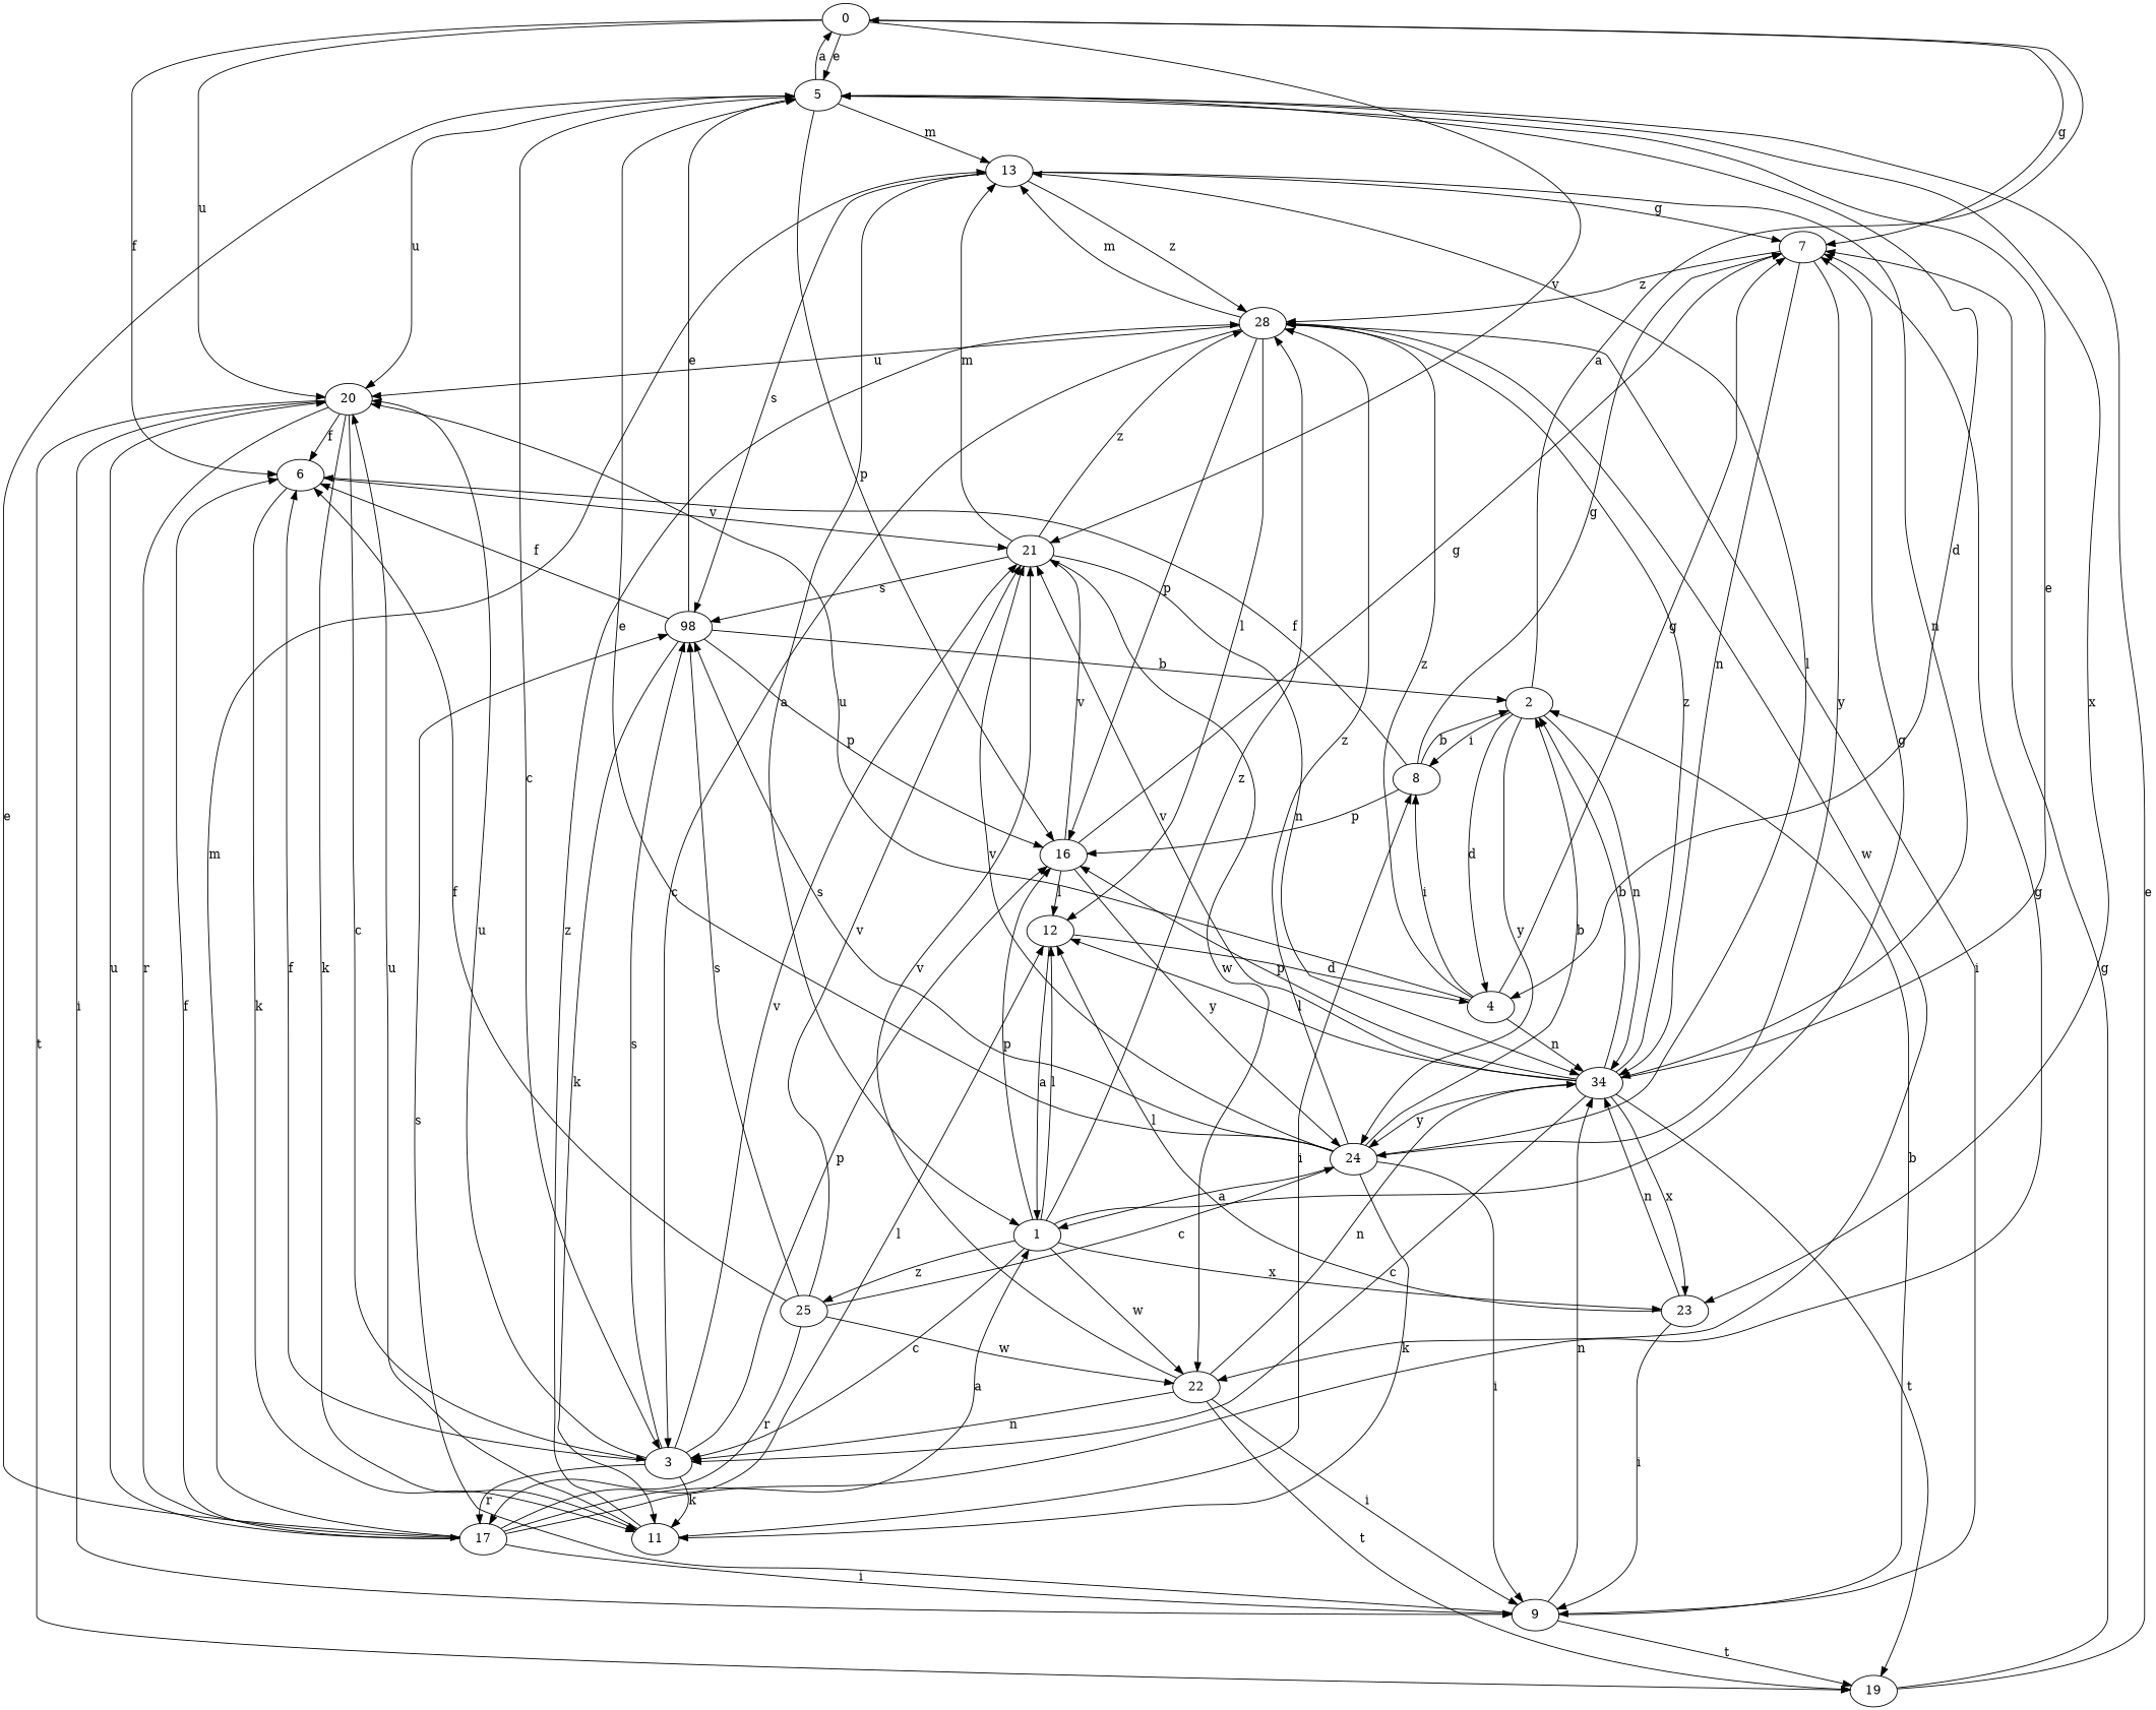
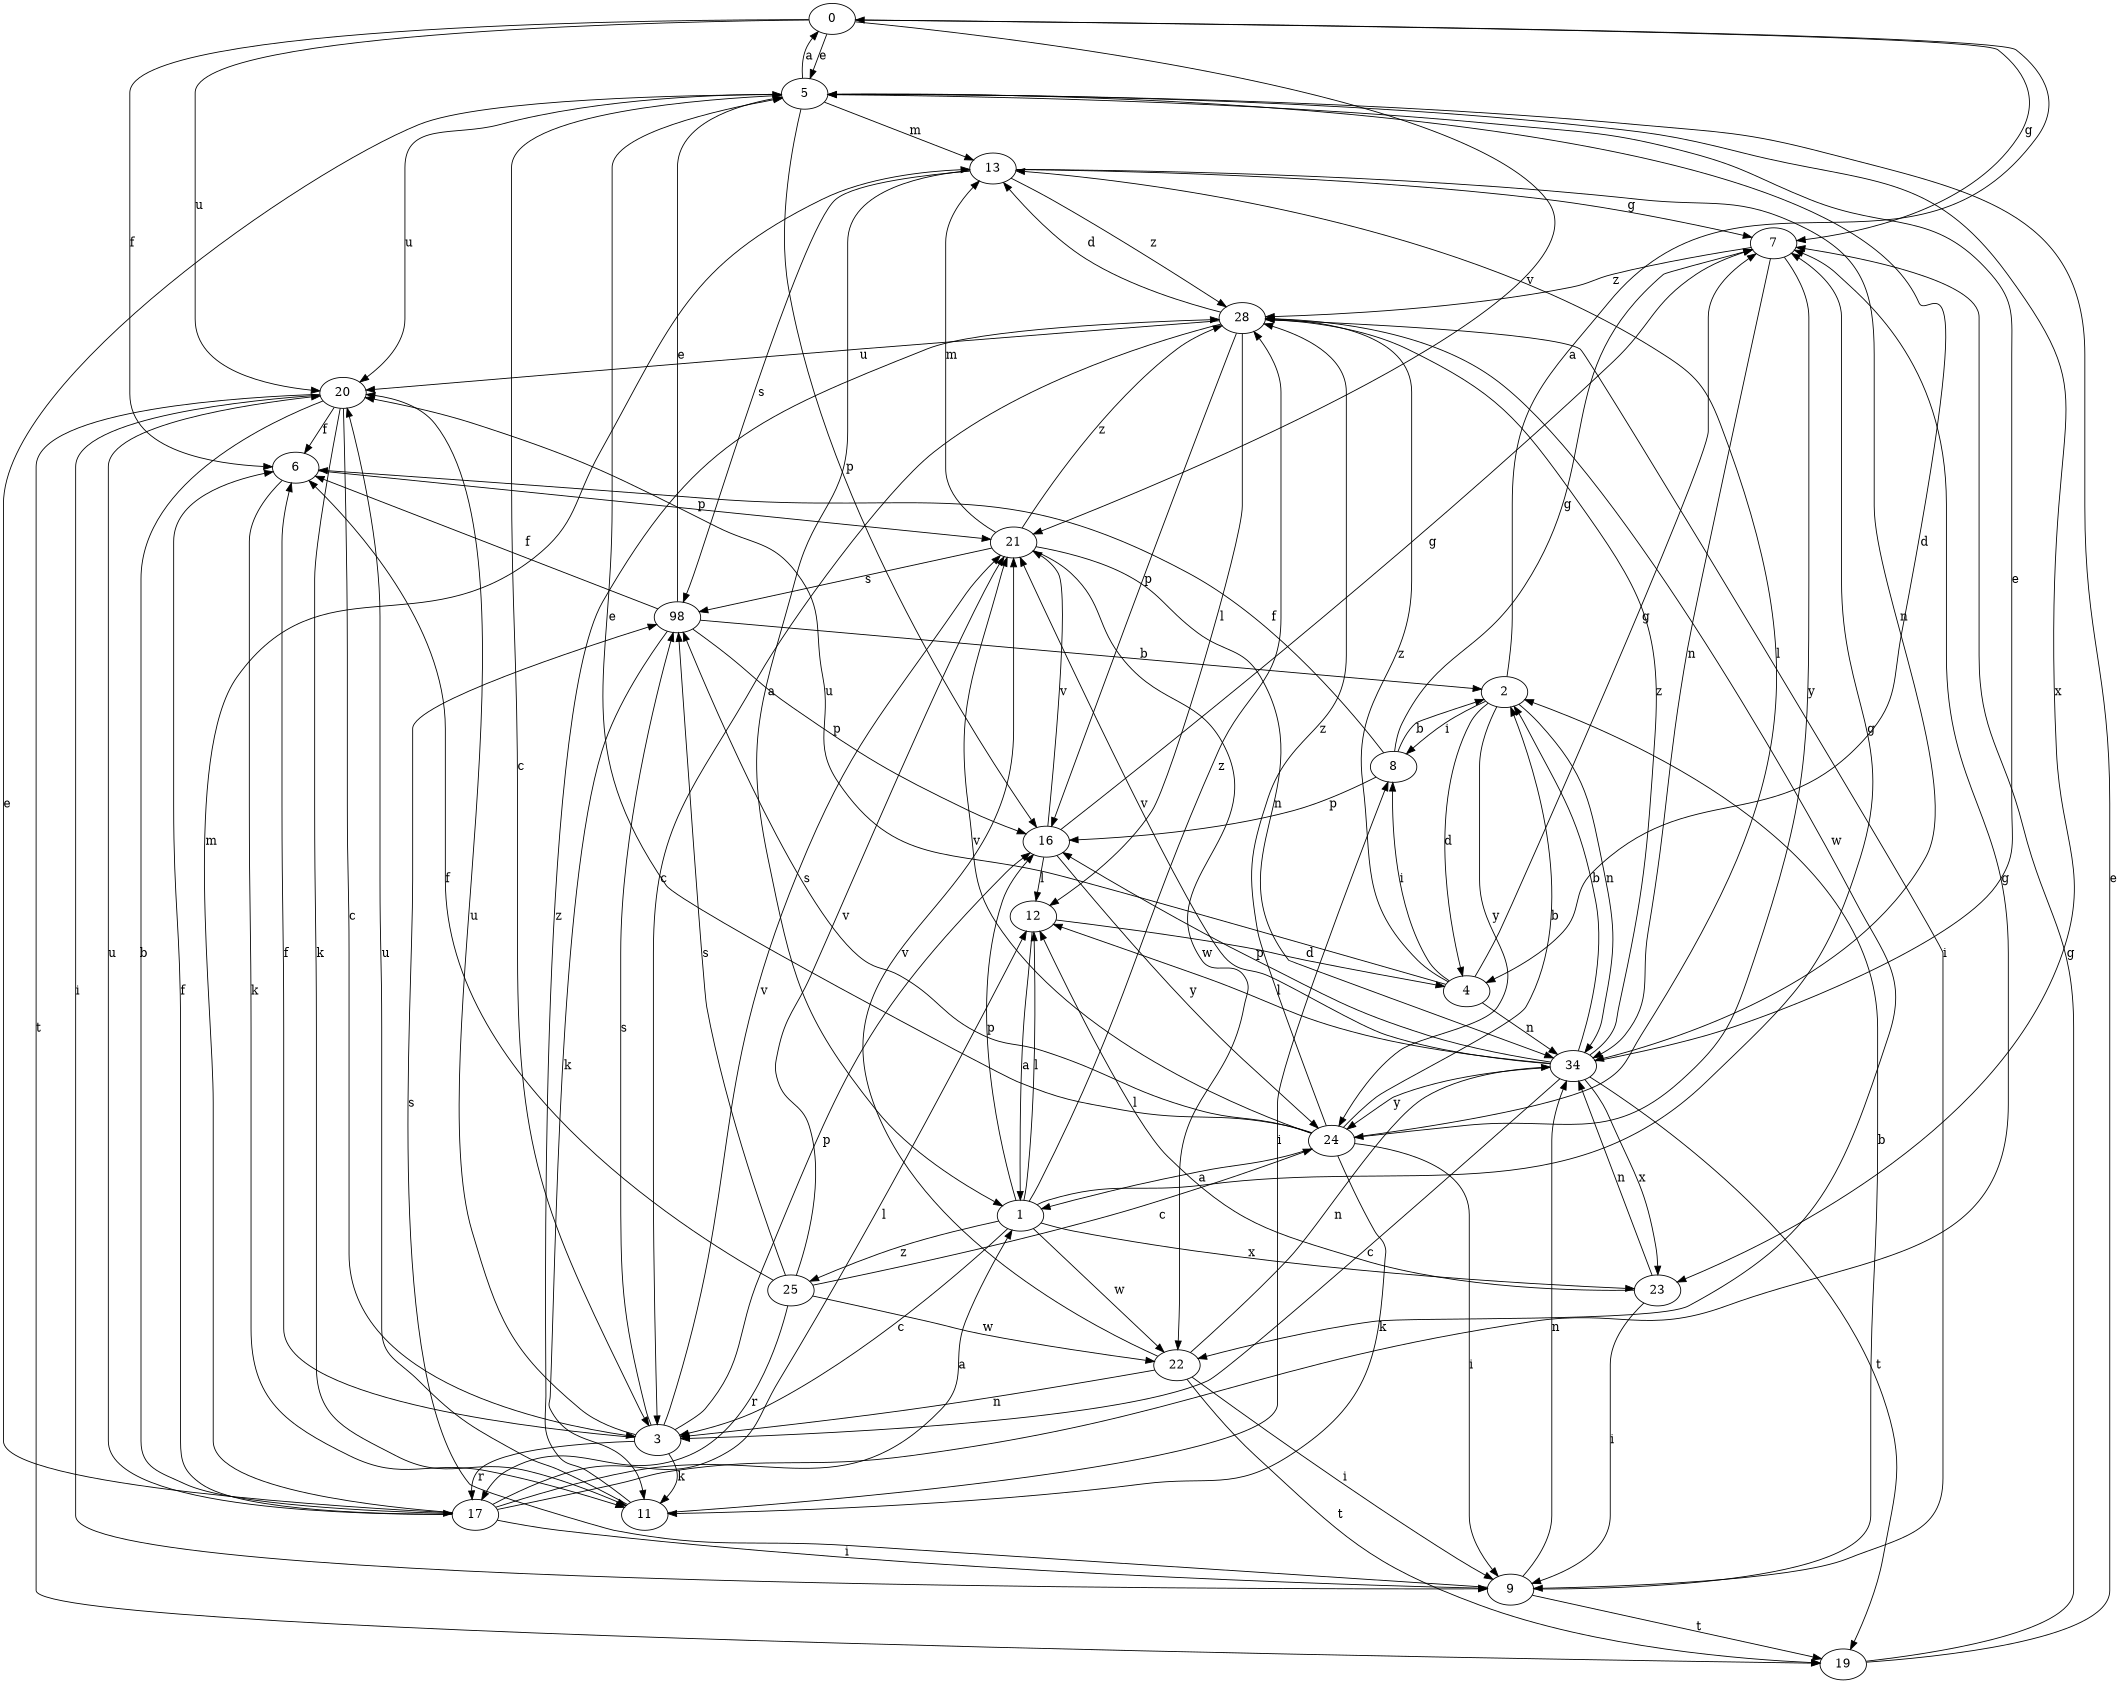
  strict digraph {
    0
    5
    6
    7
    20
    21
    3
    16
    23
    4
    13
    11
    28
    n14 [label=34]
    24
    17
    9
    19
    22
    n20 [label=98]
    1
    12
    25
    2
    8
    0 -> 5 [label=e]
    0 -> 6 [label=f]
    0 -> 7 [label=g]
    0 -> 20 [label=u]
    0 -> 21 [label=v]
    5 -> 0 [label=a]
    5 -> 20 [label=u]
    5 -> 3 [label=c]
    5 -> 16 [label=p]
    5 -> 23 [label=x]
    5 -> 4 [label=d]
    5 -> 13 [label=m]
-   6 -> 21 [label=v]
+   6 -> 21 [label=p]
    6 -> 11 [label=k]
    7 -> 28 [label=z]
    7 -> n14 [label=n]
    7 -> 24 [label=y]
    20 -> 6 [label=f]
    20 -> 3 [label=c]
    20 -> 11 [label=k]
-   20 -> 17 [label=r]
+   20 -> 17 [label=b]
    20 -> 9 [label=i]
    20 -> 19 [label=t]
    21 -> 13 [label=m]
    21 -> 28 [label=z]
    21 -> n14 [label=n]
    21 -> 22 [label=w]
    21 -> n20 [label=s]
    3 -> 6 [label=f]
    3 -> 20 [label=u]
    3 -> 21 [label=v]
    3 -> 16 [label=p]
    3 -> 11 [label=k]
    3 -> 17 [label=r]
    3 -> n20 [label=s]
    16 -> 7 [label=g]
    16 -> 21 [label=v]
    16 -> 24 [label=y]
    16 -> 12 [label=l]
    23 -> n14 [label=n]
    23 -> 9 [label=i]
    23 -> 12 [label=l]
    4 -> 7 [label=g]
    4 -> 20 [label=u]
    4 -> 28 [label=z]
    4 -> n14 [label=n]
    4 -> 8 [label=i]
    13 -> 7 [label=g]
    13 -> 28 [label=z]
    13 -> n14 [label=n]
    13 -> n20 [label=s]
    13 -> 1 [label=a]
    11 -> 20 [label=u]
    11 -> 28 [label=z]
    11 -> 8 [label=i]
    28 -> 20 [label=u]
    28 -> 3 [label=c]
    28 -> 16 [label=p]
-   28 -> 13 [label=m]
+   28 -> 13 [label=d]
    28 -> 9 [label=i]
    28 -> 22 [label=w]
    28 -> 12 [label=l]
    n14 -> 5 [label=e]
    n14 -> 21 [label=v]
    n14 -> 3 [label=c]
    n14 -> 16 [label=p]
    n14 -> 23 [label=x]
    n14 -> 28 [label=z]
    n14 -> 24 [label=y]
    n14 -> 19 [label=t]
    n14 -> 12 [label=l]
    n14 -> 2 [label=b]
    24 -> 5 [label=e]
    24 -> 21 [label=v]
    24 -> 13 [label=l]
    24 -> 11 [label=k]
    24 -> 28 [label=z]
    24 -> 9 [label=i]
    24 -> n20 [label=s]
    24 -> 1 [label=a]
    24 -> 2 [label=b]
    17 -> 5 [label=e]
    17 -> 6 [label=f]
    17 -> 7 [label=g]
    17 -> 20 [label=u]
    17 -> 13 [label=m]
    17 -> 9 [label=i]
    17 -> 1 [label=a]
    17 -> 12 [label=l]
    9 -> n14 [label=n]
    9 -> 19 [label=t]
    9 -> n20 [label=s]
    9 -> 2 [label=b]
    19 -> 5 [label=e]
    19 -> 7 [label=g]
    22 -> 21 [label=v]
    22 -> 3 [label=n]
    22 -> n14 [label=n]
    22 -> 9 [label=i]
    22 -> 19 [label=t]
    n20 -> 5 [label=e]
    n20 -> 6 [label=f]
    n20 -> 16 [label=p]
    n20 -> 11 [label=k]
    n20 -> 2 [label=b]
    1 -> 7 [label=g]
    1 -> 3 [label=c]
    1 -> 16 [label=p]
    1 -> 23 [label=x]
    1 -> 28 [label=z]
    1 -> 22 [label=w]
    1 -> 12 [label=l]
    1 -> 25 [label=z]
    12 -> 4 [label=d]
    12 -> 1 [label=a]
    25 -> 6 [label=f]
    25 -> 21 [label=v]
    25 -> 24 [label=c]
    25 -> 17 [label=r]
    25 -> 22 [label=w]
    25 -> n20 [label=s]
    2 -> 0 [label=a]
    2 -> 4 [label=d]
    2 -> n14 [label=n]
    2 -> 24 [label=y]
    2 -> 8 [label=i]
    8 -> 6 [label=f]
    8 -> 7 [label=g]
    8 -> 16 [label=p]
    8 -> 2 [label=b]
  }
